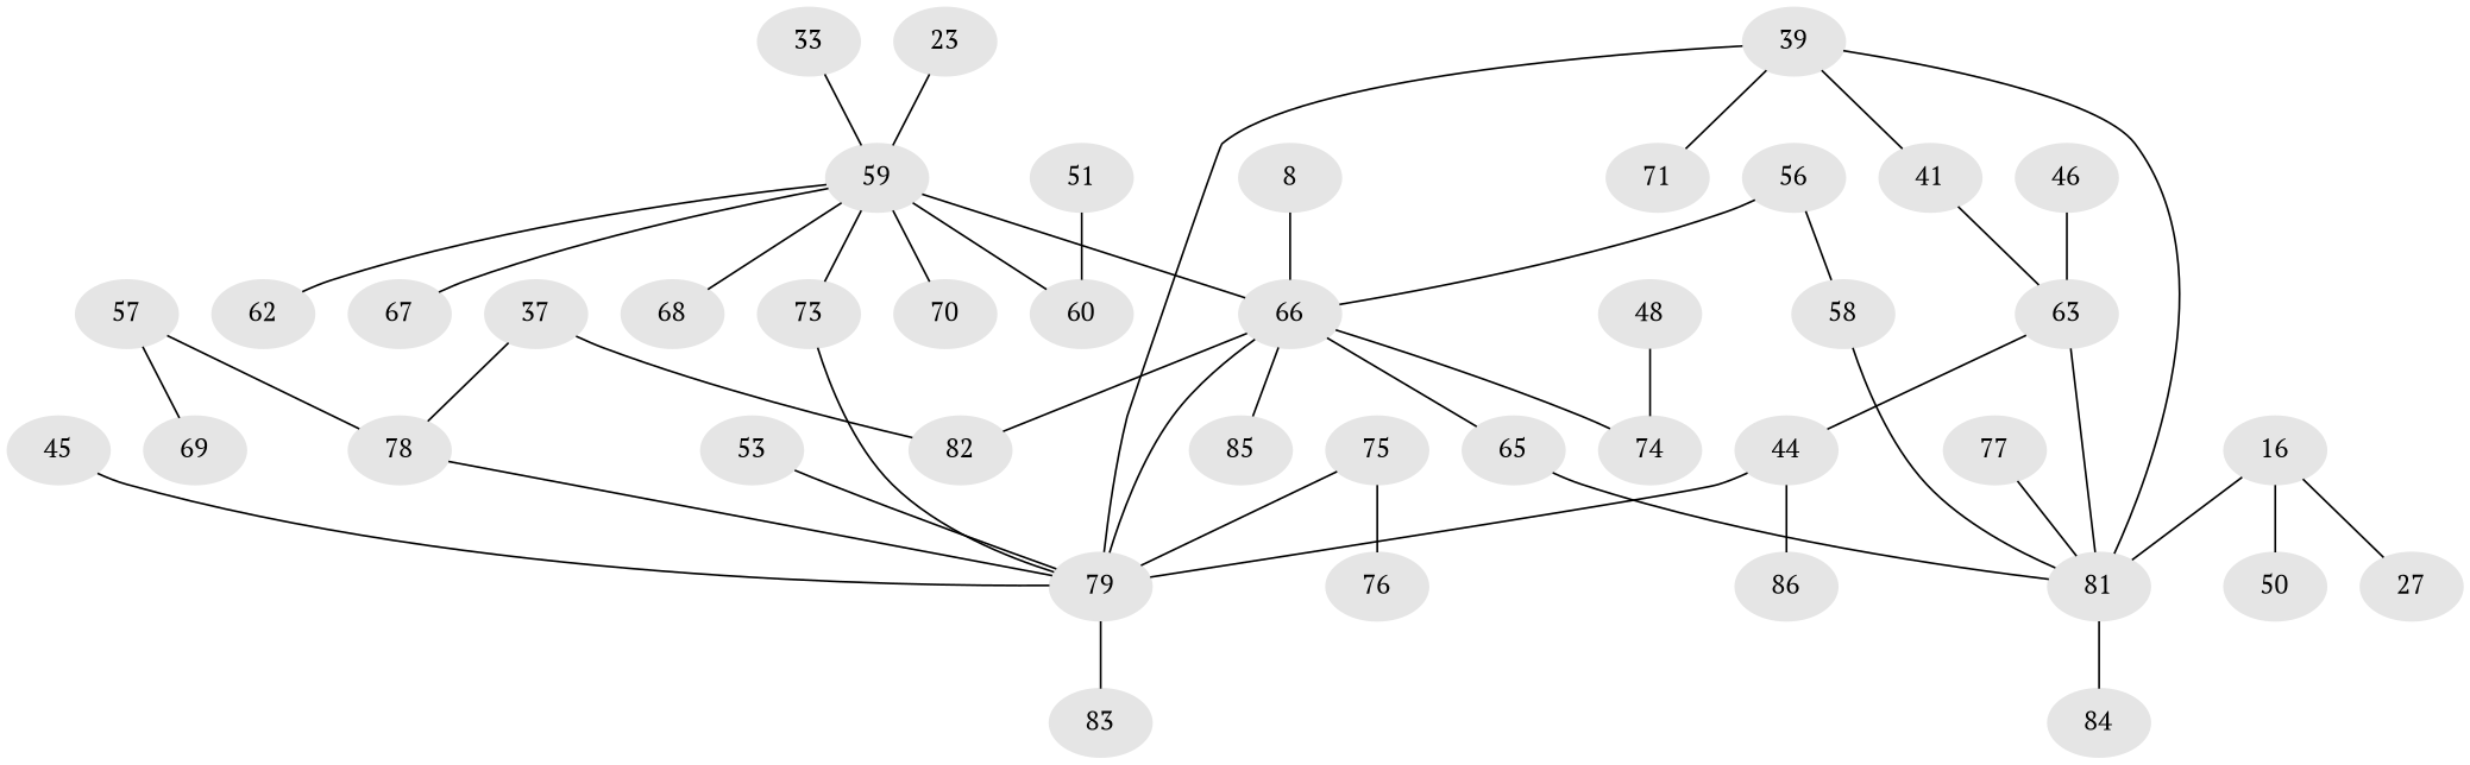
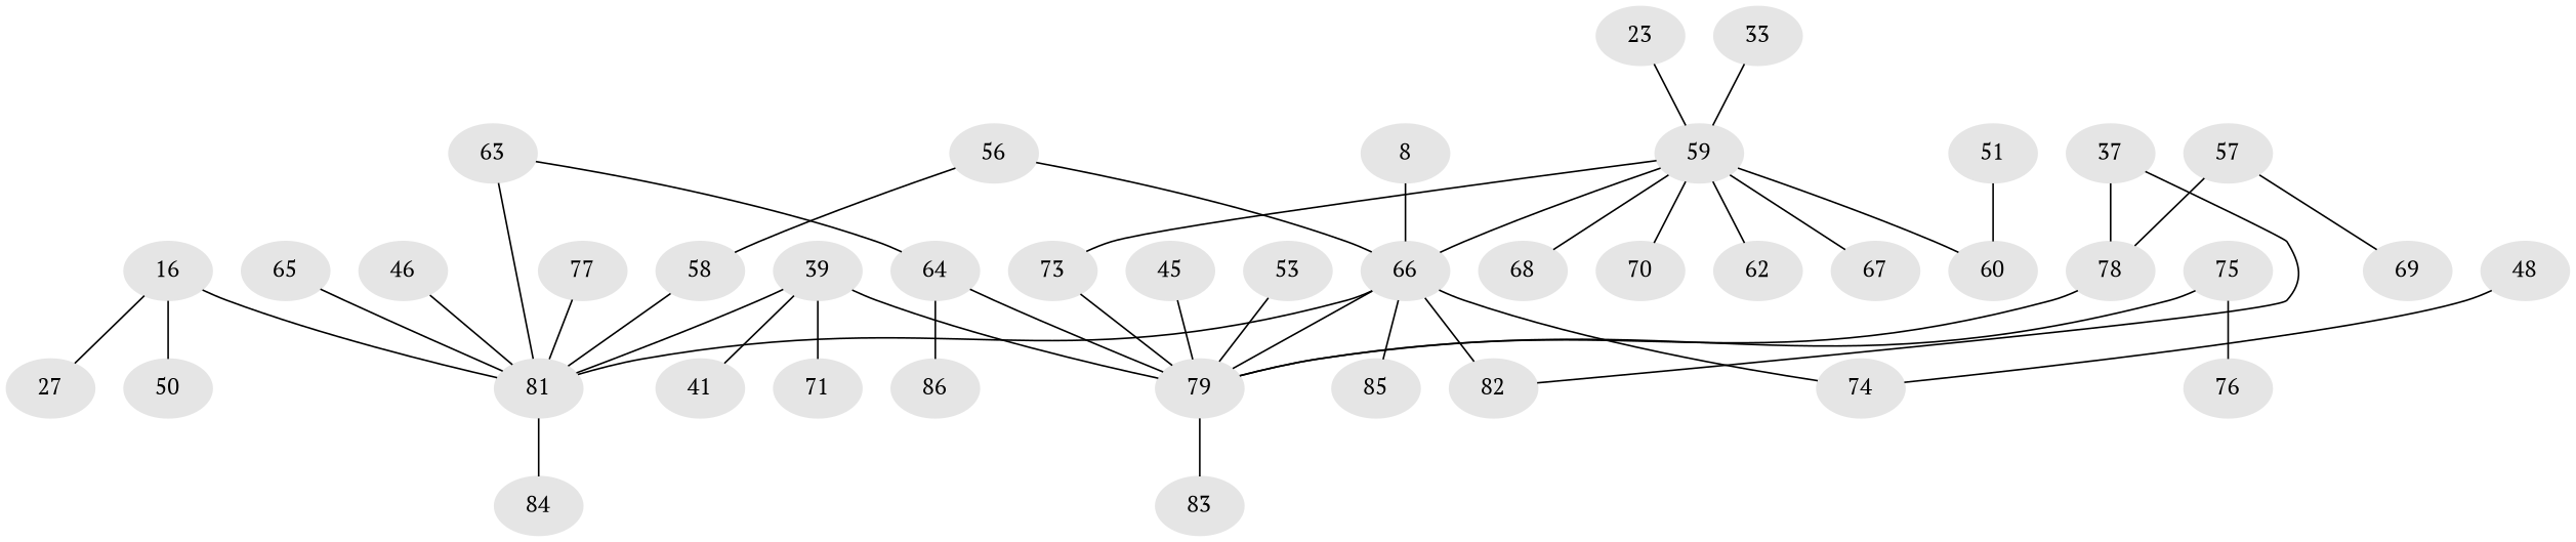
  graph {
    fontname="PT Serif"
    node [color=gray90 fontname="PT Serif" style=filled]
    edge [fontname="PT Serif"]
    66 [super="+3+2+4+52"]
    81 [super="+27+38+54"]
    82 [super="+6"]
    79 [super="+72"]
    74 [super="+7+14"]
    85
    8
    n8 [label=27]
    16
    50 [super="+47"]
    84
    59 [super="+9+17+25+12+18"]
    60 [super="+44"]
    62
    67
    68
    70
    73 [super="+35"]
    23
    33
    37 [super="+10"]
    78
    39
    41
    71
    63 [super="+61"]
    83
-   64 [super="+43" label=44]
+   64 [super="+43"]
    45
    46
    48 [super="+19"]
    51
    53
    56 [super="+32"]
    58
    57 [super="+55"]
    69
    86
    65
    75
    76
    77
-   66 -- 65 [weight=2]
+   66 -- 81 [weight=2]
    66 -- 82 [weight=2]
    66 -- 79 [weight=2]
    66 -- 74
    66 -- 85
    81 -- 84
    79 -- 83
    8 -- 66
    16 -- 81
    16 -- n8
    16 -- 50 [weight=2]
    59 -- 66
    59 -- 60 [weight=2]
    59 -- 62
    59 -- 67
    59 -- 68
    59 -- 70
    59 -- 73
    73 -- 79
    23 -- 59
    33 -- 59
    37 -- 82
    37 -- 78
    78 -- 79
    39 -- 81
    39 -- 79
    39 -- 41
    39 -- 71
-   41 -- 63
    63 -- 81 [weight=2]
    63 -- 64
    64 -- 79 [weight=2]
    64 -- 86
    45 -- 79
-   46 -- 63
+   46 -- 81
    48 -- 74
    51 -- 60
    53 -- 79
    56 -- 66
    56 -- 58
    58 -- 81
    57 -- 78 [weight=2]
    57 -- 69
    65 -- 81
    75 -- 79
    75 -- 76
    77 -- 81
  }
